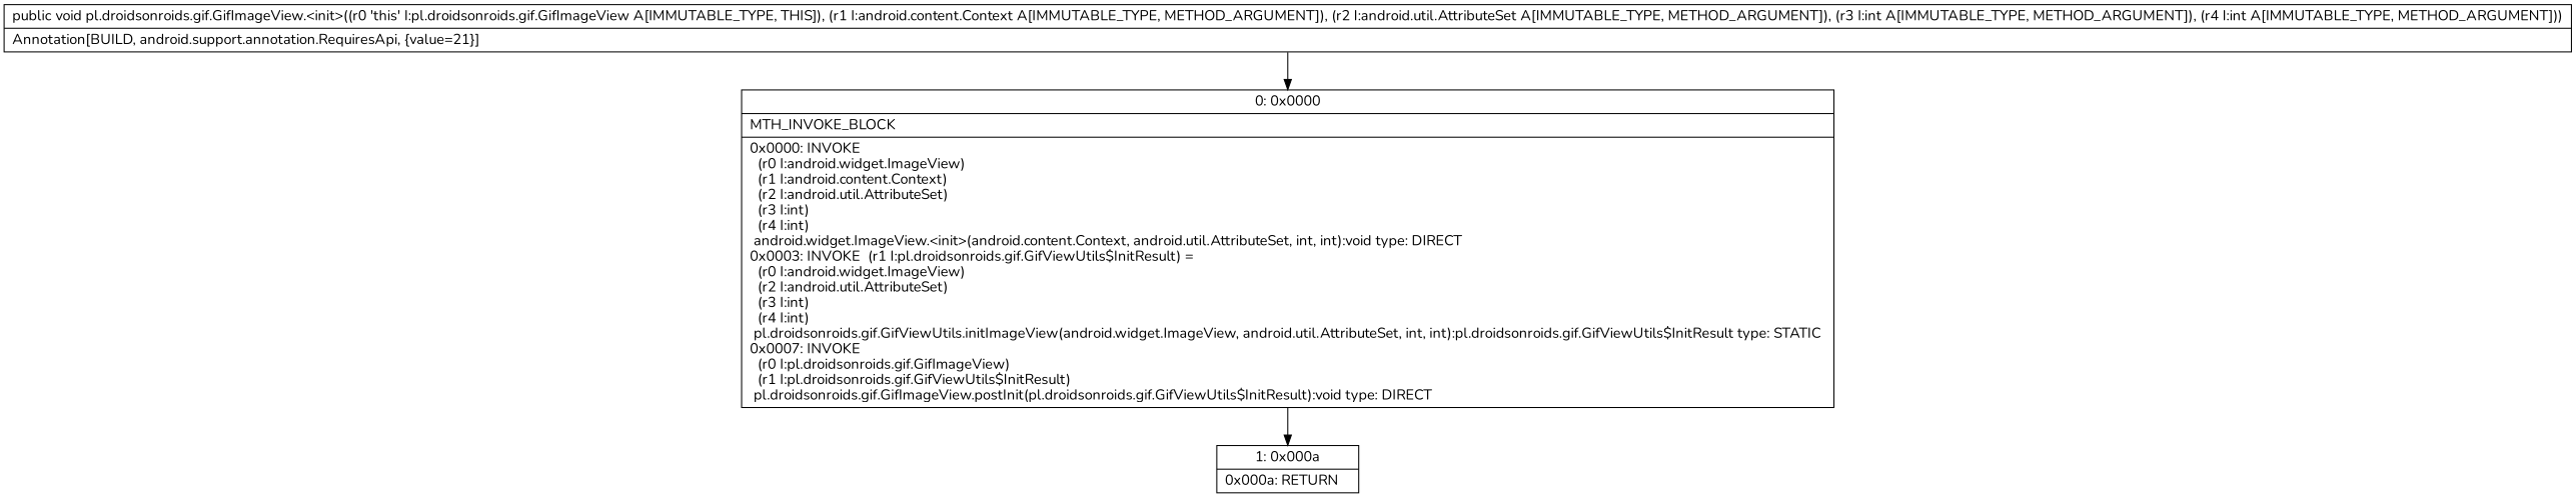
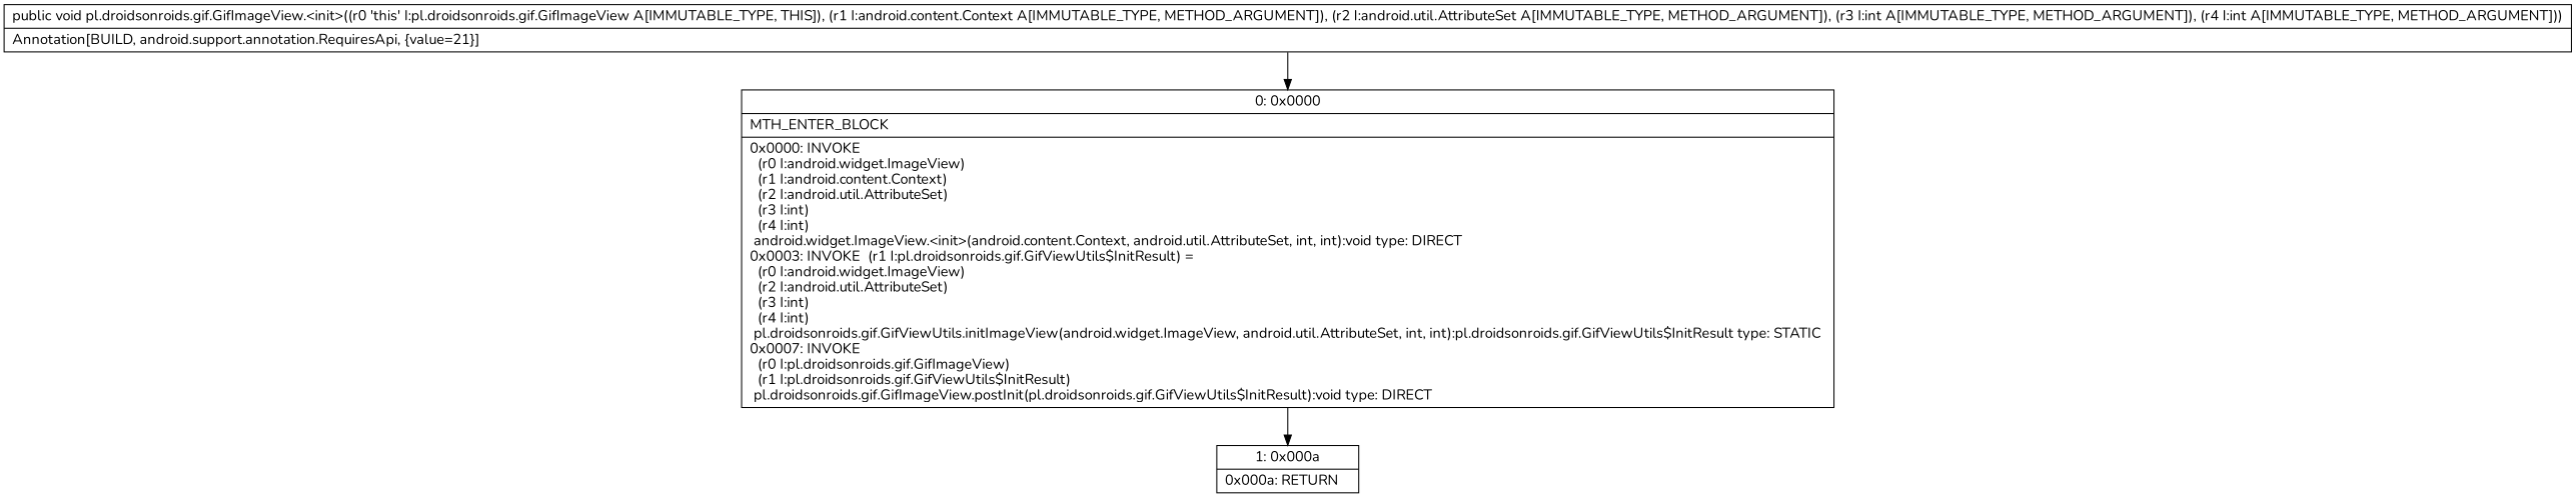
  digraph {
    fontname=Nunito
    node [shape=record fontname=Nunito]
    edge [fontname=Nunito]
-   n1 [label="{0\:\ 0x0000|MTH_INVOKE_BLOCK\l|0x0000: INVOKE  \l  (r0 I:android.widget.ImageView)\l  (r1 I:android.content.Context)\l  (r2 I:android.util.AttributeSet)\l  (r3 I:int)\l  (r4 I:int)\l android.widget.ImageView.\<init\>(android.content.Context, android.util.AttributeSet, int, int):void type: DIRECT \l0x0003: INVOKE  (r1 I:pl.droidsonroids.gif.GifViewUtils$InitResult) = \l  (r0 I:android.widget.ImageView)\l  (r2 I:android.util.AttributeSet)\l  (r3 I:int)\l  (r4 I:int)\l pl.droidsonroids.gif.GifViewUtils.initImageView(android.widget.ImageView, android.util.AttributeSet, int, int):pl.droidsonroids.gif.GifViewUtils$InitResult type: STATIC \l0x0007: INVOKE  \l  (r0 I:pl.droidsonroids.gif.GifImageView)\l  (r1 I:pl.droidsonroids.gif.GifViewUtils$InitResult)\l pl.droidsonroids.gif.GifImageView.postInit(pl.droidsonroids.gif.GifViewUtils$InitResult):void type: DIRECT \l}"]
+   n1 [label="{0\:\ 0x0000|MTH_ENTER_BLOCK\l|0x0000: INVOKE  \l  (r0 I:android.widget.ImageView)\l  (r1 I:android.content.Context)\l  (r2 I:android.util.AttributeSet)\l  (r3 I:int)\l  (r4 I:int)\l android.widget.ImageView.\<init\>(android.content.Context, android.util.AttributeSet, int, int):void type: DIRECT \l0x0003: INVOKE  (r1 I:pl.droidsonroids.gif.GifViewUtils$InitResult) = \l  (r0 I:android.widget.ImageView)\l  (r2 I:android.util.AttributeSet)\l  (r3 I:int)\l  (r4 I:int)\l pl.droidsonroids.gif.GifViewUtils.initImageView(android.widget.ImageView, android.util.AttributeSet, int, int):pl.droidsonroids.gif.GifViewUtils$InitResult type: STATIC \l0x0007: INVOKE  \l  (r0 I:pl.droidsonroids.gif.GifImageView)\l  (r1 I:pl.droidsonroids.gif.GifViewUtils$InitResult)\l pl.droidsonroids.gif.GifImageView.postInit(pl.droidsonroids.gif.GifViewUtils$InitResult):void type: DIRECT \l}"]
    n2 [label="{1\:\ 0x000a|0x000a: RETURN   \l}"]
    n3 [label="{public void pl.droidsonroids.gif.GifImageView.\<init\>((r0 'this' I:pl.droidsonroids.gif.GifImageView A[IMMUTABLE_TYPE, THIS]), (r1 I:android.content.Context A[IMMUTABLE_TYPE, METHOD_ARGUMENT]), (r2 I:android.util.AttributeSet A[IMMUTABLE_TYPE, METHOD_ARGUMENT]), (r3 I:int A[IMMUTABLE_TYPE, METHOD_ARGUMENT]), (r4 I:int A[IMMUTABLE_TYPE, METHOD_ARGUMENT]))  | Annotation[BUILD, android.support.annotation.RequiresApi, \{value=21\}]\l}"]
    n1 -> n2
    n3 -> n1
  }
